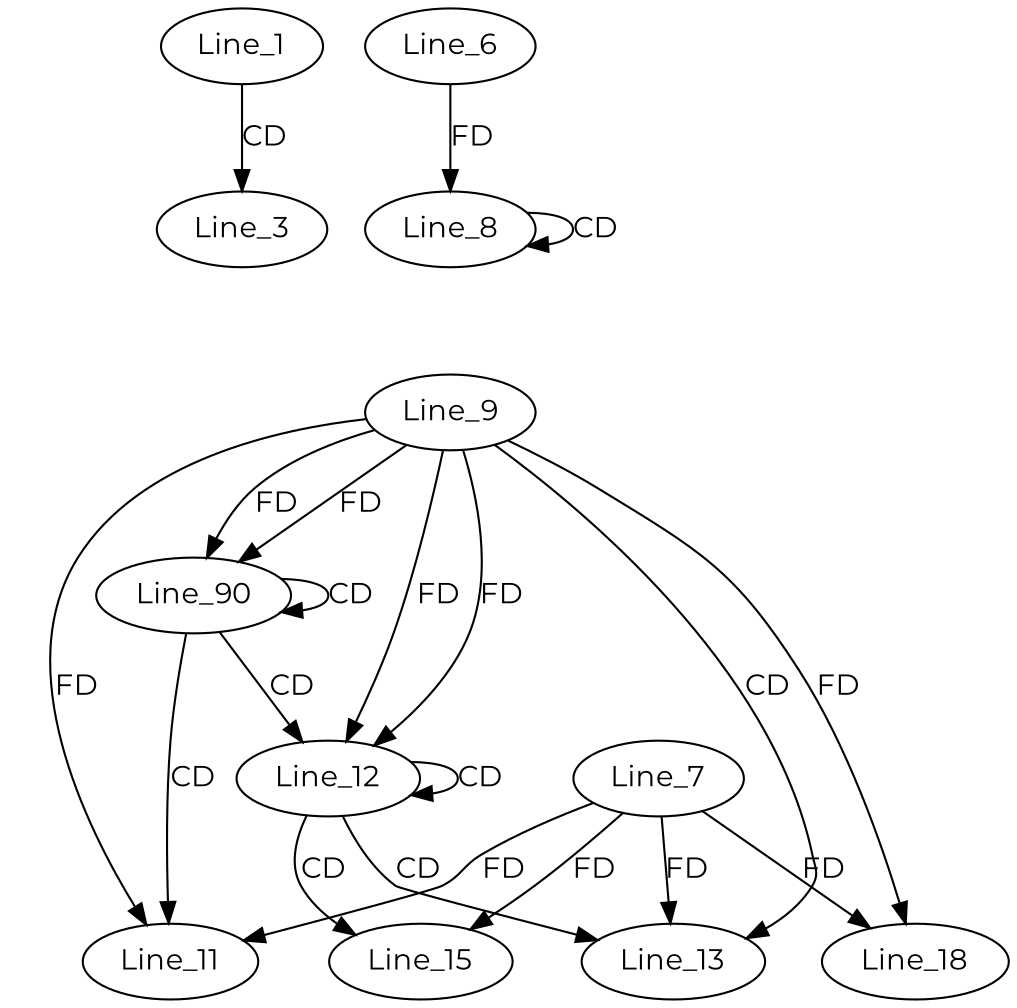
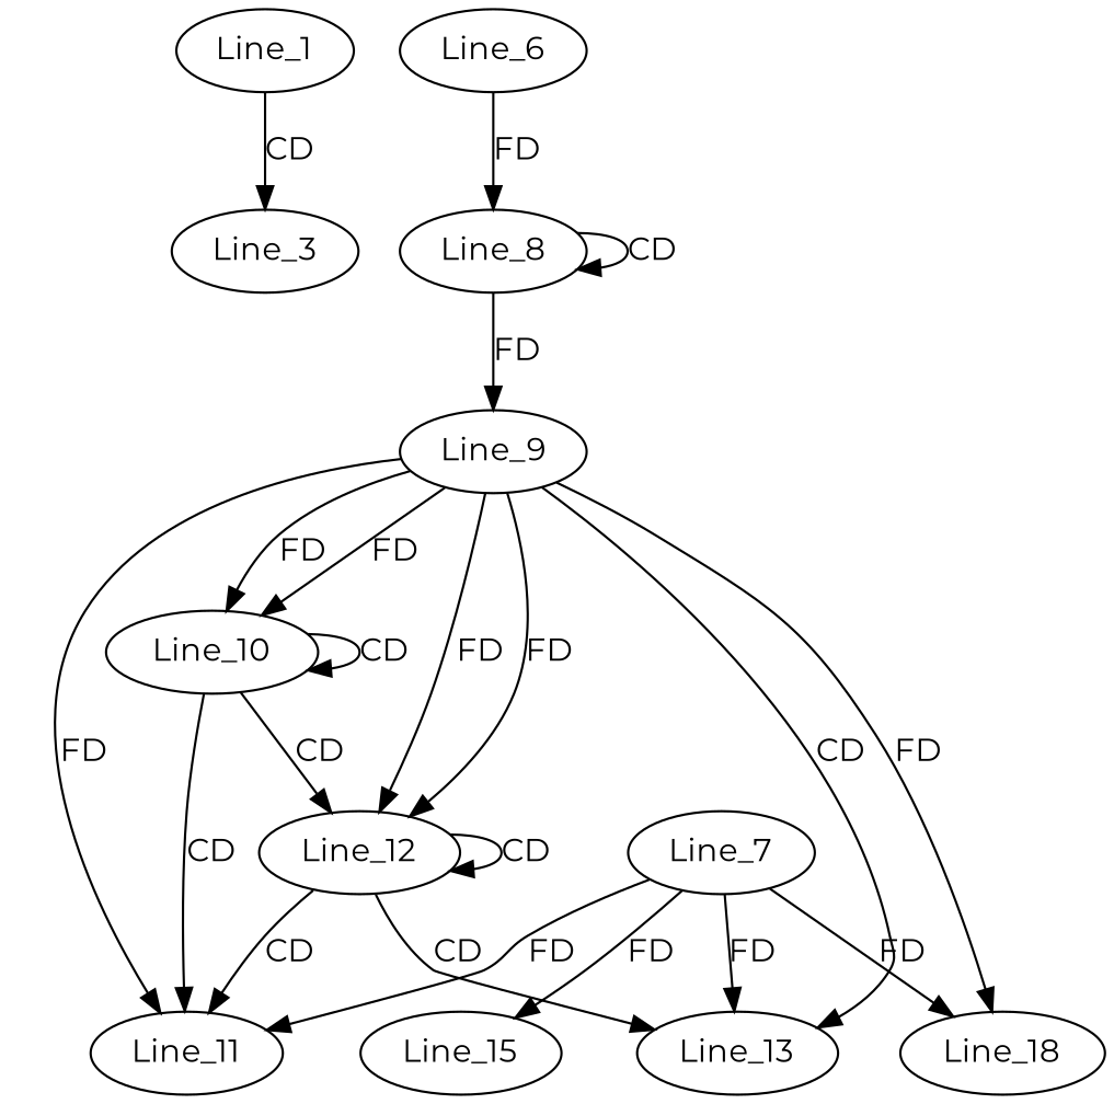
  digraph {
    fontname=Montserrat
    node [fontname=Montserrat]
    edge [fontname=Montserrat]
    Line_1
    Line_3
    Line_8
    Line_9
-   Line_10 [label=Line_90]
+   Line_10
    Line_11
    Line_12
    Line_13
    Line_18
    Line_6
    Line_15
    Line_7
    Line_1 -> Line_3 [label=CD]
    Line_8 -> Line_8 [label=CD]
+   Line_8 -> Line_9 [label=FD]
    Line_9 -> Line_10 [label=FD]
    Line_9 -> Line_10 [label=FD]
    Line_9 -> Line_11 [label=FD]
    Line_9 -> Line_12 [label=FD]
    Line_9 -> Line_12 [label=FD]
    Line_9 -> Line_13 [label=CD]
    Line_9 -> Line_18 [label=FD]
    Line_10 -> Line_10 [label=CD]
    Line_10 -> Line_11 [label=CD]
    Line_10 -> Line_12 [label=CD]
    Line_12 -> Line_12 [label=CD]
    Line_12 -> Line_13 [label=CD]
-   Line_12 -> Line_15 [label=CD]
+   Line_12 -> Line_11 [label=CD]
    Line_6 -> Line_8 [label=FD]
    Line_7 -> Line_11 [label=FD]
    Line_7 -> Line_13 [label=FD]
    Line_7 -> Line_18 [label=FD]
    Line_7 -> Line_15 [label=FD]
  }
